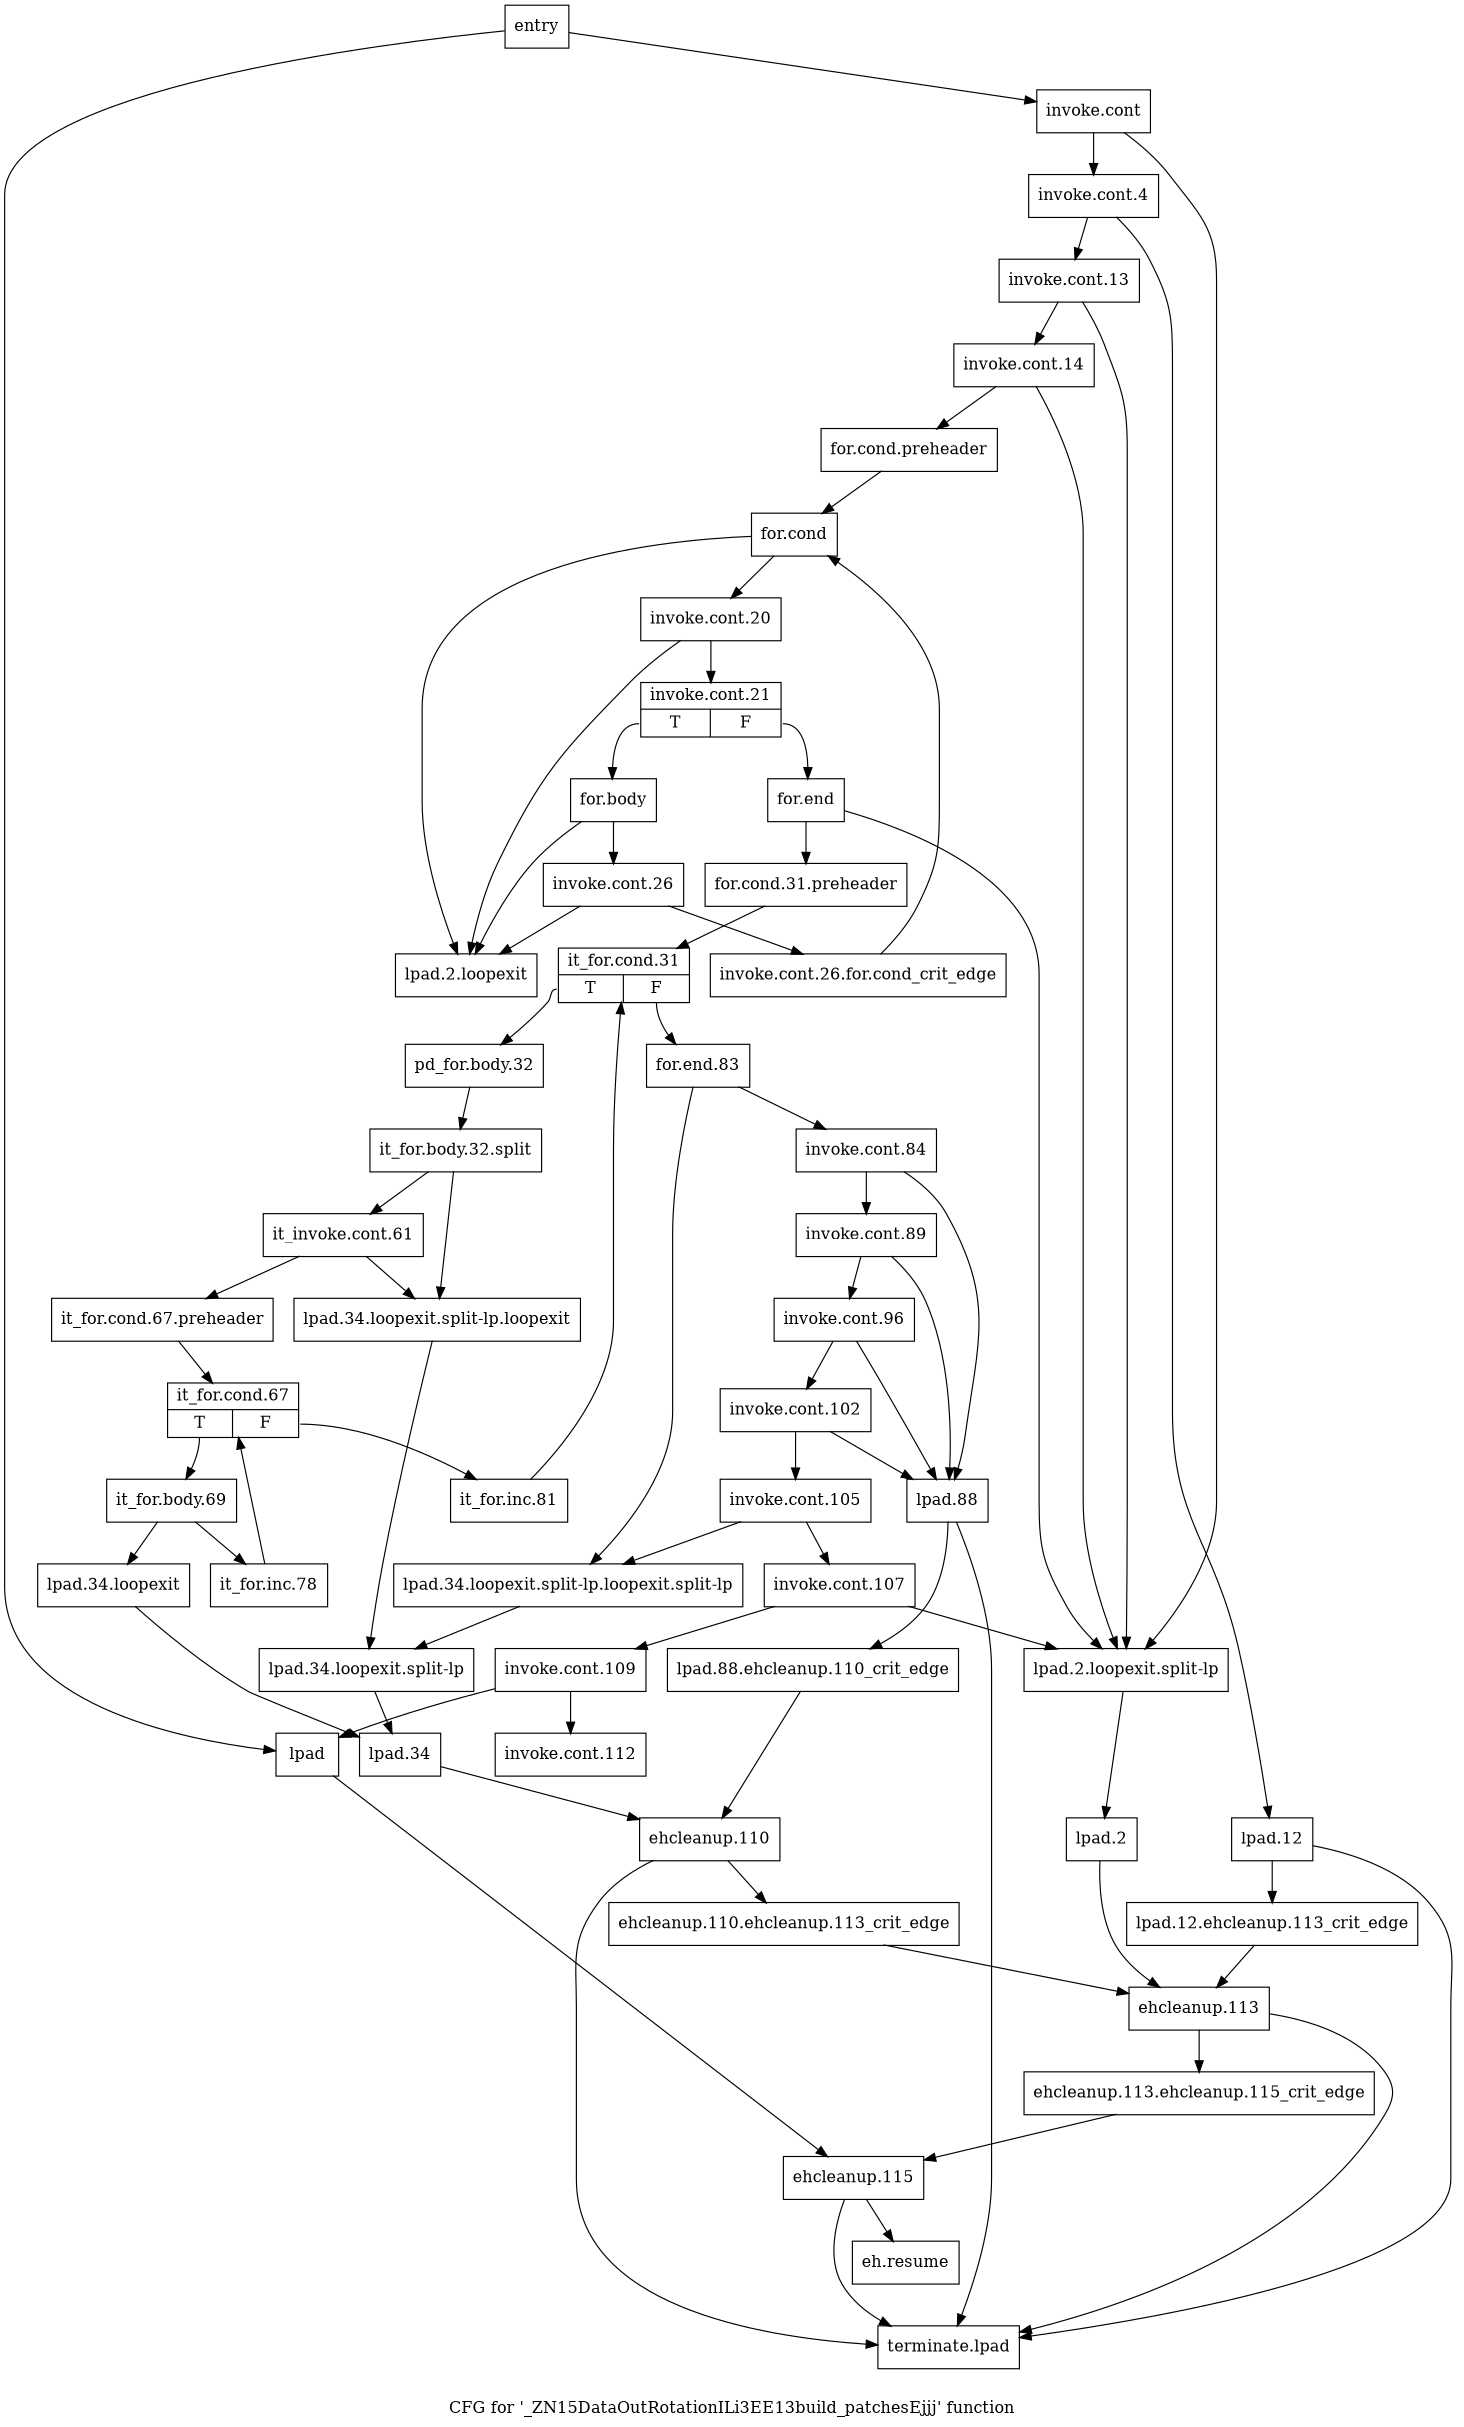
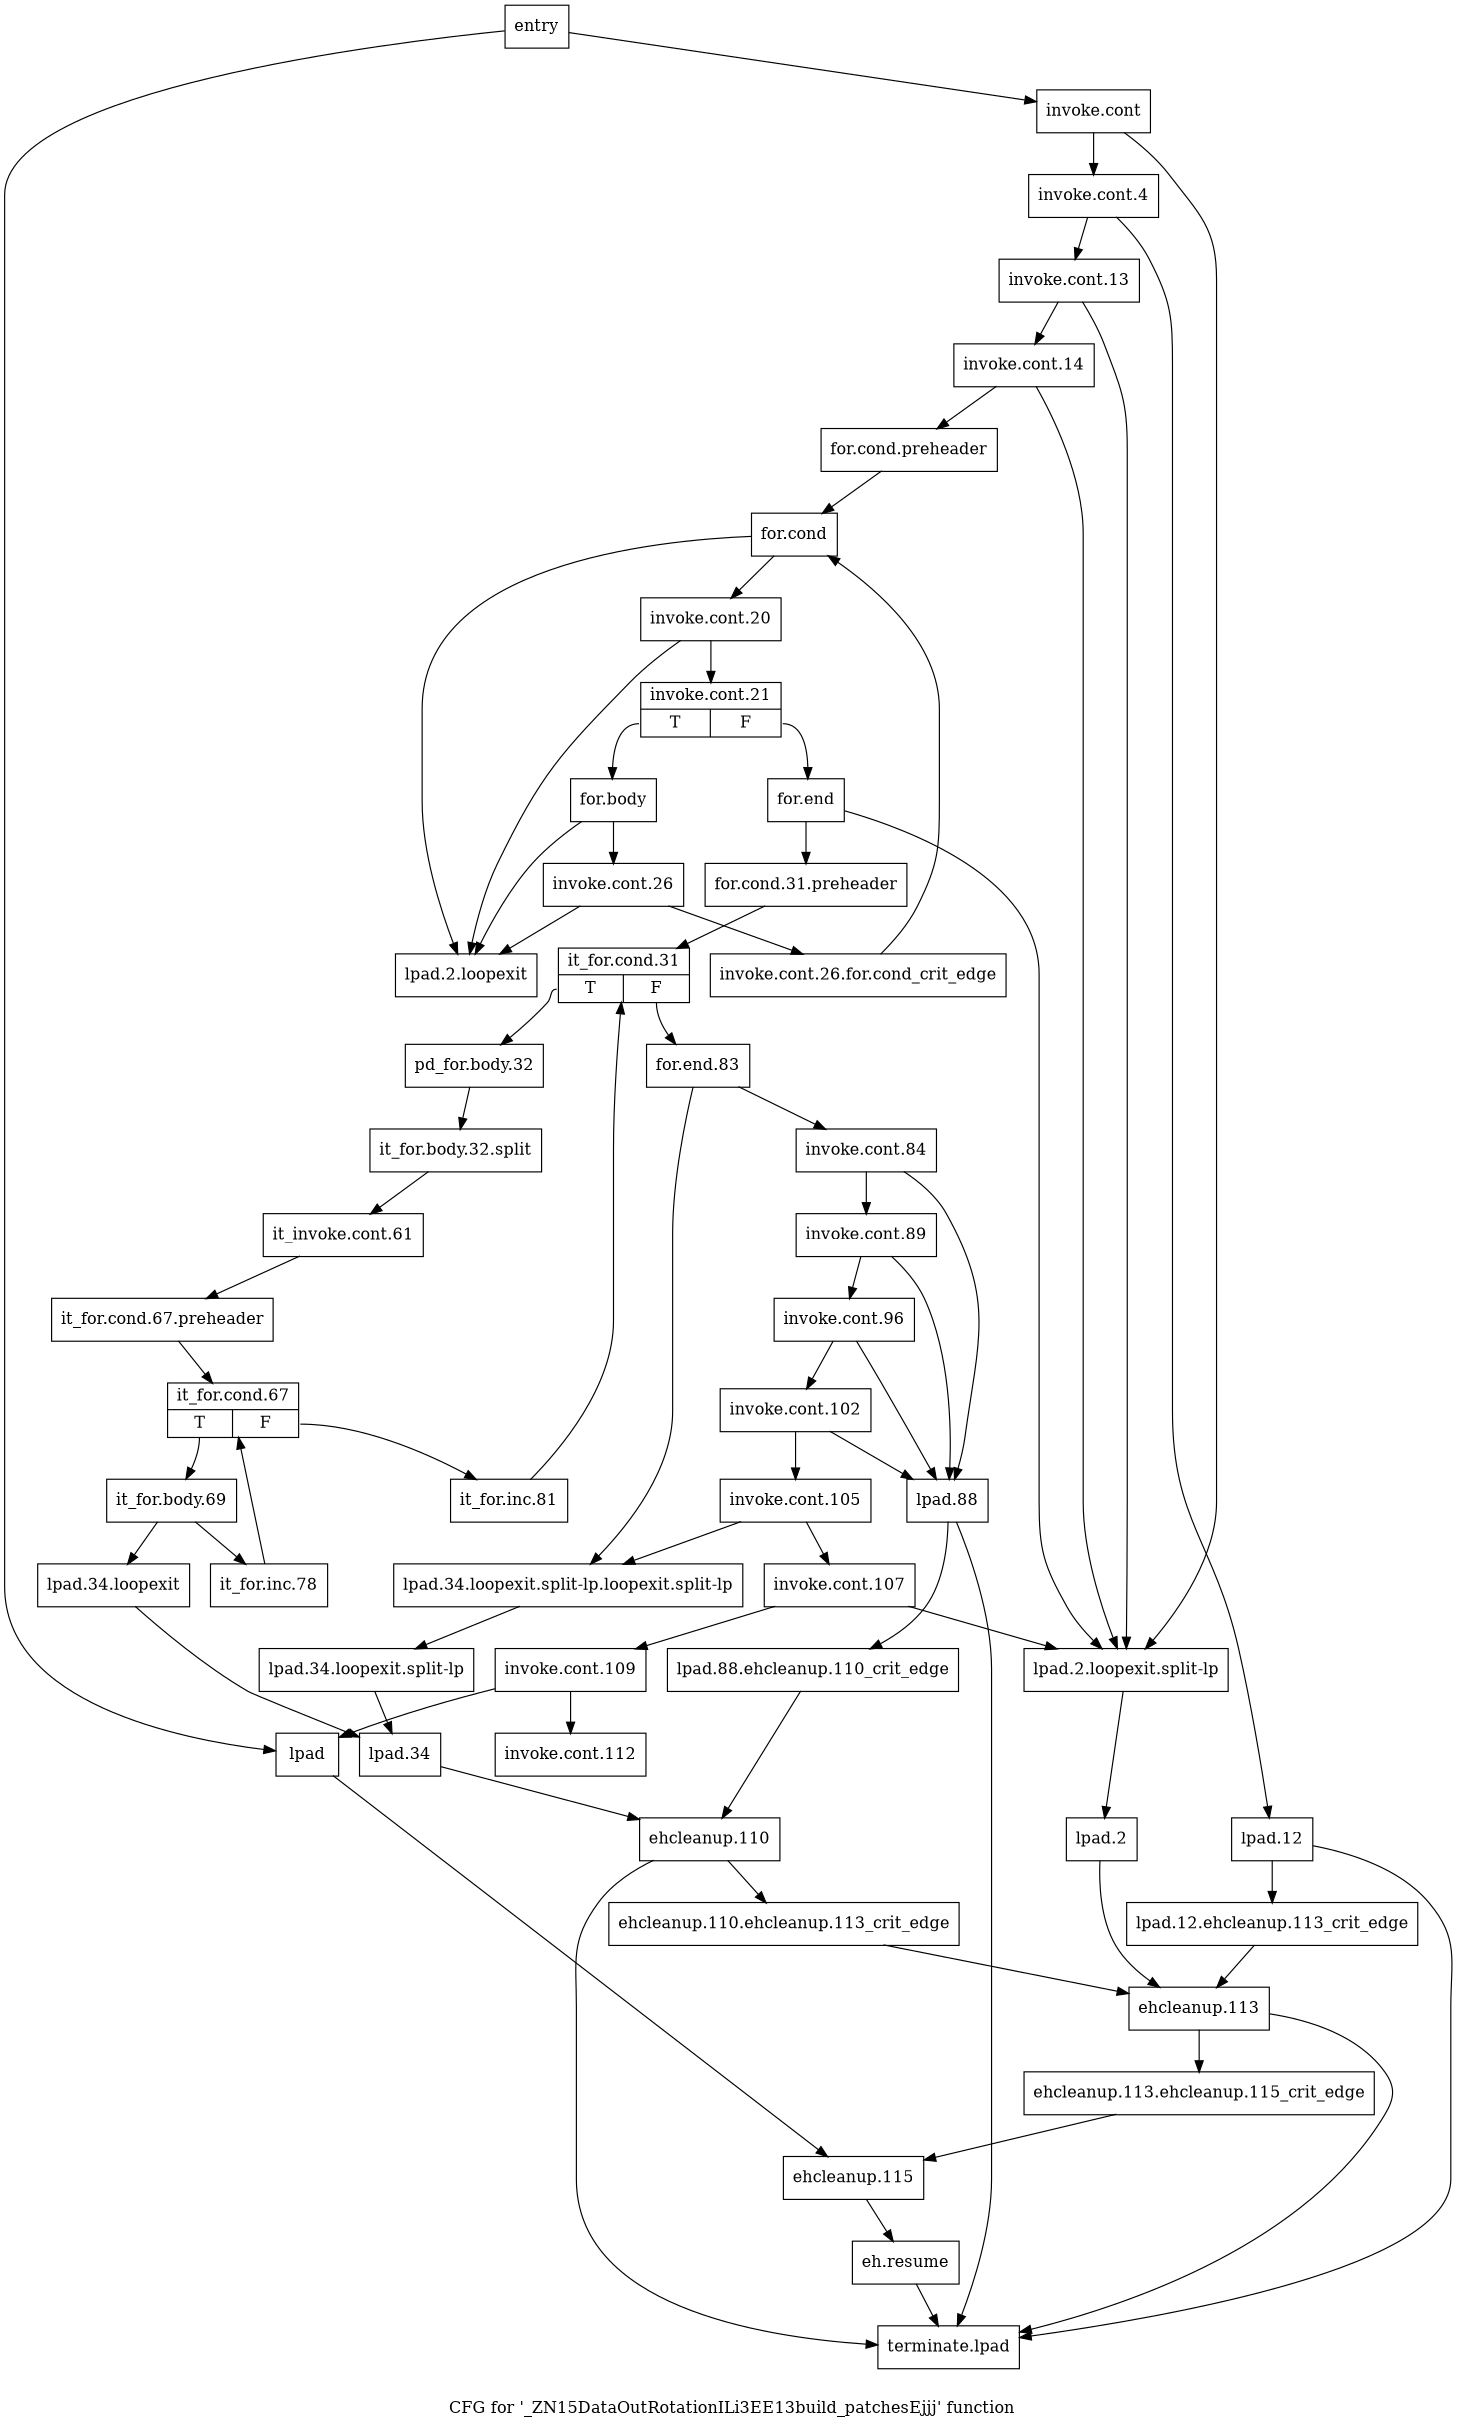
  digraph {
    label="CFG for '_ZN15DataOutRotationILi3EE13build_patchesEjjj' function"
    node [shape=record]
    n1 [label="{entry}"]
    n2 [label="{invoke.cont}"]
    n3 [label="{lpad}"]
    n4 [label="{invoke.cont.4}"]
    n5 [label="{lpad.2.loopexit.split-lp}"]
    n6 [label="{ehcleanup.115}"]
    n7 [label="{invoke.cont.13}"]
    n8 [label="{lpad.12}"]
    n9 [label="{lpad.2}"]
    n10 [label="{terminate.lpad}"]
    n11 [label="{eh.resume}"]
    n12 [label="{invoke.cont.14}"]
    n13 [label="{lpad.12.ehcleanup.113_crit_edge}"]
    n14 [label="{ehcleanup.113}"]
    n15 [label="{for.cond.preheader}"]
    n16 [label="{for.cond}"]
    n17 [label="{invoke.cont.20}"]
    n18 [label="{lpad.2.loopexit}"]
    n19 [label="{invoke.cont.21|{<s0>T|<s1>F}}"]
    n20 [label="{for.body}"]
    n21 [label="{for.end}"]
    n22 [label="{invoke.cont.26}"]
    n23 [label="{for.cond.31.preheader}"]
    n24 [label="{invoke.cont.26.for.cond_crit_edge}"]
    n25 [label="{it_for.cond.31|{<s0>T|<s1>F}}"]
    n26 [label="{ehcleanup.113.ehcleanup.115_crit_edge}"]
    n27 [label="{pd_for.body.32}"]
    n28 [label="{for.end.83}"]
    n29 [label="{it_for.body.32.split}"]
    n30 [label="{lpad.34.loopexit.split-lp.loopexit.split-lp}"]
    n31 [label="{invoke.cont.84}"]
    n32 [label="{it_invoke.cont.61}"]
-   n33 [label="{lpad.34.loopexit.split-lp.loopexit}"]
    n34 [label="{lpad.34.loopexit.split-lp}"]
    n35 [label="{invoke.cont.89}"]
    n36 [label="{lpad.88}"]
    n37 [label="{it_for.cond.67.preheader}"]
    n38 [label="{it_for.cond.67|{<s0>T|<s1>F}}"]
    n39 [label="{lpad.34}"]
    n40 [label="{it_for.body.69}"]
    n41 [label="{it_for.inc.81}"]
    n42 [label="{it_for.inc.78}"]
    n43 [label="{lpad.34.loopexit}"]
    n44 [label="{ehcleanup.110}"]
    n45 [label="{ehcleanup.110.ehcleanup.113_crit_edge}"]
    n46 [label="{invoke.cont.96}"]
    n47 [label="{lpad.88.ehcleanup.110_crit_edge}"]
    n48 [label="{invoke.cont.102}"]
    n49 [label="{invoke.cont.105}"]
    n50 [label="{invoke.cont.107}"]
    n51 [label="{invoke.cont.109}"]
    n52 [label="{invoke.cont.112}"]
    n1 -> n2
    n1 -> n3
    n2 -> n4
    n2 -> n5
    n3 -> n6
    n4 -> n7
    n4 -> n8
    n5 -> n9
-   n6 -> n10
+   n11 -> n10
    n6 -> n11
    n7 -> n5
    n7 -> n12
    n8 -> n10
    n8 -> n13
    n9 -> n14
    n12 -> n5
    n12 -> n15
    n13 -> n14
    n14 -> n10
    n14 -> n26
    n15 -> n16
    n16 -> n17
    n16 -> n18
    n17 -> n18
    n17 -> n19
    n19 -> n20 [tailport=s0]
    n19 -> n21 [tailport=s1]
    n20 -> n18
    n20 -> n22
    n21 -> n5
    n21 -> n23
    n22 -> n18
    n22 -> n24
    n23 -> n25
    n24 -> n16
    n25 -> n27 [tailport=s0]
    n25 -> n28 [tailport=s1]
    n26 -> n6
    n27 -> n29
    n28 -> n30
    n28 -> n31
    n29 -> n32
-   n29 -> n33
    n30 -> n34
    n31 -> n35
    n31 -> n36
-   n32 -> n33
    n32 -> n37
-   n33 -> n34
    n34 -> n39
    n35 -> n36
    n35 -> n46
    n36 -> n10
    n36 -> n47
    n37 -> n38
    n38 -> n40 [tailport=s0]
    n38 -> n41 [tailport=s1]
    n39 -> n44
    n40 -> n42
    n40 -> n43
    n41 -> n25
    n42 -> n38
    n43 -> n39
    n44 -> n10
    n44 -> n45
    n45 -> n14
    n46 -> n36
    n46 -> n48
    n47 -> n44
    n48 -> n36
    n48 -> n49
    n49 -> n30
    n49 -> n50
    n50 -> n5
    n50 -> n51
    n51 -> n3
    n51 -> n52
  }
